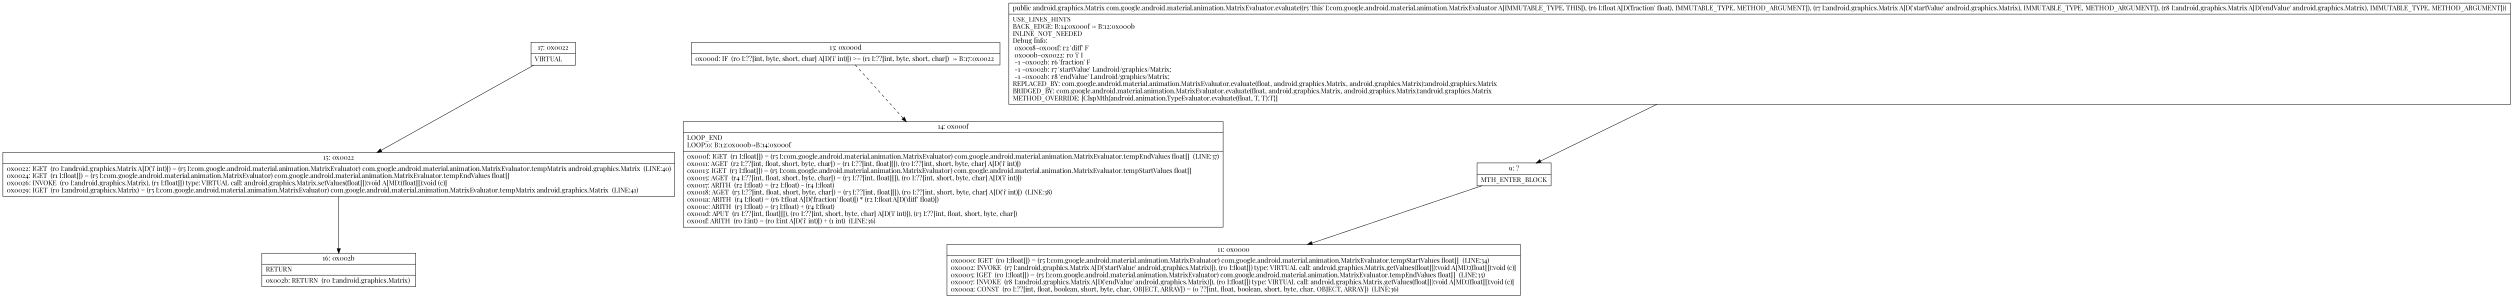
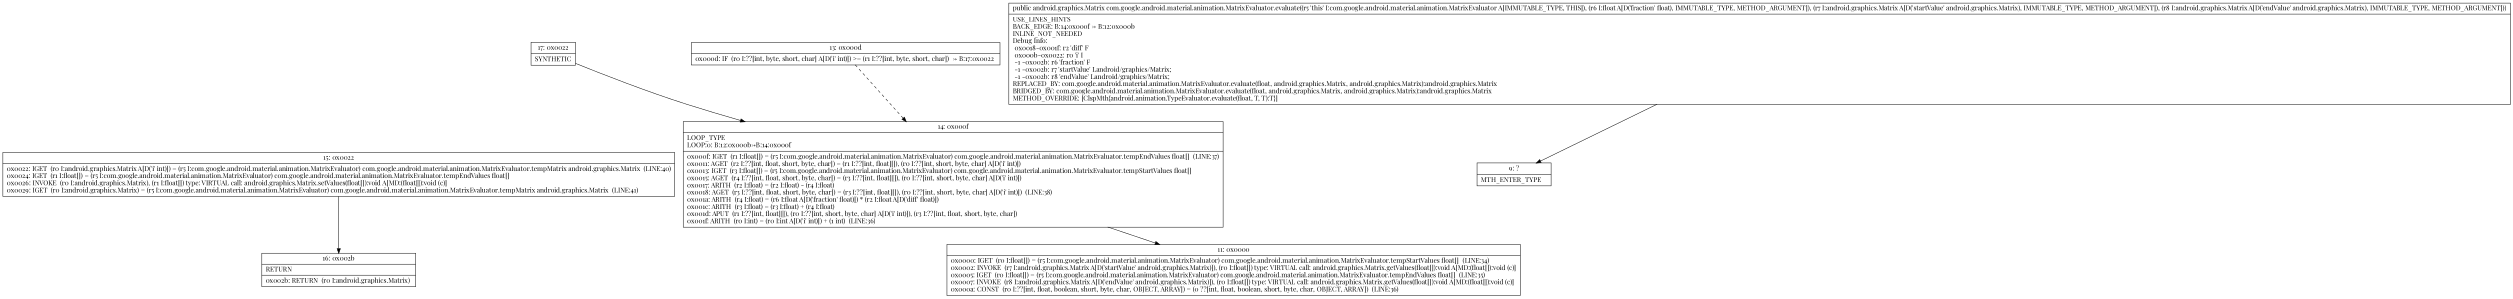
  digraph {
    fontname="Playfair Display"
    node [fontname="Playfair Display" shape=record]
    edge [fontname="Playfair Display"]
-   n1 [label="{9\:\ ?|MTH_ENTER_BLOCK\l}"]
+   n1 [label="{9\:\ ?|MTH_ENTER_TYPE\l}"]
    n2 [label="{11\:\ 0x0000|0x0000: IGET  (r0 I:float[]) = (r5 I:com.google.android.material.animation.MatrixEvaluator) com.google.android.material.animation.MatrixEvaluator.tempStartValues float[]  (LINE:34)\l0x0002: INVOKE  (r7 I:android.graphics.Matrix A[D('startValue' android.graphics.Matrix)]), (r0 I:float[]) type: VIRTUAL call: android.graphics.Matrix.getValues(float[]):void A[MD:(float[]):void (c)]\l0x0005: IGET  (r0 I:float[]) = (r5 I:com.google.android.material.animation.MatrixEvaluator) com.google.android.material.animation.MatrixEvaluator.tempEndValues float[]  (LINE:35)\l0x0007: INVOKE  (r8 I:android.graphics.Matrix A[D('endValue' android.graphics.Matrix)]), (r0 I:float[]) type: VIRTUAL call: android.graphics.Matrix.getValues(float[]):void A[MD:(float[]):void (c)]\l0x000a: CONST  (r0 I:??[int, float, boolean, short, byte, char, OBJECT, ARRAY]) = (0 ??[int, float, boolean, short, byte, char, OBJECT, ARRAY])  (LINE:36)\l}"]
    n3 [label="{13\:\ 0x000d|0x000d: IF  (r0 I:??[int, byte, short, char] A[D('i' int)]) \>= (r1 I:??[int, byte, short, char])  \-\> B:17:0x0022 \l}"]
-   n4 [label="{14\:\ 0x000f|LOOP_END\lLOOP:0: B:12:0x000b\-\>B:14:0x000f\l|0x000f: IGET  (r1 I:float[]) = (r5 I:com.google.android.material.animation.MatrixEvaluator) com.google.android.material.animation.MatrixEvaluator.tempEndValues float[]  (LINE:37)\l0x0011: AGET  (r2 I:??[int, float, short, byte, char]) = (r1 I:??[int, float][]), (r0 I:??[int, short, byte, char] A[D('i' int)]) \l0x0013: IGET  (r3 I:float[]) = (r5 I:com.google.android.material.animation.MatrixEvaluator) com.google.android.material.animation.MatrixEvaluator.tempStartValues float[] \l0x0015: AGET  (r4 I:??[int, float, short, byte, char]) = (r3 I:??[int, float][]), (r0 I:??[int, short, byte, char] A[D('i' int)]) \l0x0017: ARITH  (r2 I:float) = (r2 I:float) \- (r4 I:float) \l0x0018: AGET  (r3 I:??[int, float, short, byte, char]) = (r3 I:??[int, float][]), (r0 I:??[int, short, byte, char] A[D('i' int)])  (LINE:38)\l0x001a: ARITH  (r4 I:float) = (r6 I:float A[D('fraction' float)]) * (r2 I:float A[D('diff' float)]) \l0x001c: ARITH  (r3 I:float) = (r3 I:float) + (r4 I:float) \l0x001d: APUT  (r1 I:??[int, float][]), (r0 I:??[int, short, byte, char] A[D('i' int)]), (r3 I:??[int, float, short, byte, char]) \l0x001f: ARITH  (r0 I:int) = (r0 I:int A[D('i' int)]) + (1 int)  (LINE:36)\l}"]
-   n5 [label="{17\:\ 0x0022|VIRTUAL\l}"]
+   n4 [label="{14\:\ 0x000f|LOOP_TYPE\lLOOP:0: B:12:0x000b\-\>B:14:0x000f\l|0x000f: IGET  (r1 I:float[]) = (r5 I:com.google.android.material.animation.MatrixEvaluator) com.google.android.material.animation.MatrixEvaluator.tempEndValues float[]  (LINE:37)\l0x0011: AGET  (r2 I:??[int, float, short, byte, char]) = (r1 I:??[int, float][]), (r0 I:??[int, short, byte, char] A[D('i' int)]) \l0x0013: IGET  (r3 I:float[]) = (r5 I:com.google.android.material.animation.MatrixEvaluator) com.google.android.material.animation.MatrixEvaluator.tempStartValues float[] \l0x0015: AGET  (r4 I:??[int, float, short, byte, char]) = (r3 I:??[int, float][]), (r0 I:??[int, short, byte, char] A[D('i' int)]) \l0x0017: ARITH  (r2 I:float) = (r2 I:float) \- (r4 I:float) \l0x0018: AGET  (r3 I:??[int, float, short, byte, char]) = (r3 I:??[int, float][]), (r0 I:??[int, short, byte, char] A[D('i' int)])  (LINE:38)\l0x001a: ARITH  (r4 I:float) = (r6 I:float A[D('fraction' float)]) * (r2 I:float A[D('diff' float)]) \l0x001c: ARITH  (r3 I:float) = (r3 I:float) + (r4 I:float) \l0x001d: APUT  (r1 I:??[int, float][]), (r0 I:??[int, short, byte, char] A[D('i' int)]), (r3 I:??[int, float, short, byte, char]) \l0x001f: ARITH  (r0 I:int) = (r0 I:int A[D('i' int)]) + (1 int)  (LINE:36)\l}"]
+   n5 [label="{17\:\ 0x0022|SYNTHETIC\l}"]
    n6 [label="{15\:\ 0x0022|0x0022: IGET  (r0 I:android.graphics.Matrix A[D('i' int)]) = (r5 I:com.google.android.material.animation.MatrixEvaluator) com.google.android.material.animation.MatrixEvaluator.tempMatrix android.graphics.Matrix  (LINE:40)\l0x0024: IGET  (r1 I:float[]) = (r5 I:com.google.android.material.animation.MatrixEvaluator) com.google.android.material.animation.MatrixEvaluator.tempEndValues float[] \l0x0026: INVOKE  (r0 I:android.graphics.Matrix), (r1 I:float[]) type: VIRTUAL call: android.graphics.Matrix.setValues(float[]):void A[MD:(float[]):void (c)]\l0x0029: IGET  (r0 I:android.graphics.Matrix) = (r5 I:com.google.android.material.animation.MatrixEvaluator) com.google.android.material.animation.MatrixEvaluator.tempMatrix android.graphics.Matrix  (LINE:41)\l}"]
    n7 [label="{16\:\ 0x002b|RETURN\l|0x002b: RETURN  (r0 I:android.graphics.Matrix) \l}"]
    n8 [label="{public android.graphics.Matrix com.google.android.material.animation.MatrixEvaluator.evaluate((r5 'this' I:com.google.android.material.animation.MatrixEvaluator A[IMMUTABLE_TYPE, THIS]), (r6 I:float A[D('fraction' float), IMMUTABLE_TYPE, METHOD_ARGUMENT]), (r7 I:android.graphics.Matrix A[D('startValue' android.graphics.Matrix), IMMUTABLE_TYPE, METHOD_ARGUMENT]), (r8 I:android.graphics.Matrix A[D('endValue' android.graphics.Matrix), IMMUTABLE_TYPE, METHOD_ARGUMENT]))  | USE_LINES_HINTS\lBACK_EDGE: B:14:0x000f \-\> B:12:0x000b\lINLINE_NOT_NEEDED\lDebug Info:\l  0x0018\-0x001f: r2 'diff' F\l  0x000b\-0x0022: r0 'i' I\l  \-1 \-0x002b: r6 'fraction' F\l  \-1 \-0x002b: r7 'startValue' Landroid\/graphics\/Matrix;\l  \-1 \-0x002b: r8 'endValue' Landroid\/graphics\/Matrix;\lREPLACED_BY: com.google.android.material.animation.MatrixEvaluator.evaluate(float, android.graphics.Matrix, android.graphics.Matrix):android.graphics.Matrix\lBRIDGED_BY: com.google.android.material.animation.MatrixEvaluator.evaluate(float, android.graphics.Matrix, android.graphics.Matrix):android.graphics.Matrix\lMETHOD_OVERRIDE: [ClspMth\{android.animation.TypeEvaluator.evaluate(float, T, T):T\}]\l}"]
-   n1 -> n2
+   n4 -> n2
    n3 -> n4 [style=dashed]
-   n5 -> n6
+   n5 -> n4
    n6 -> n7
    n8 -> n1
  }
